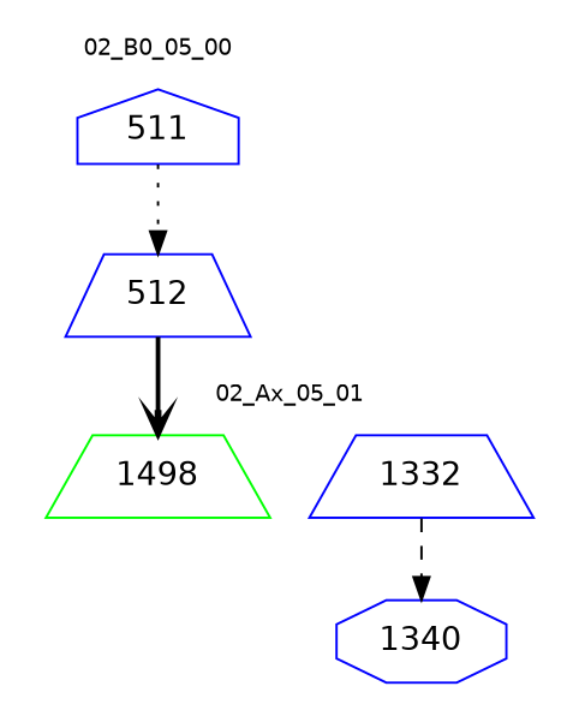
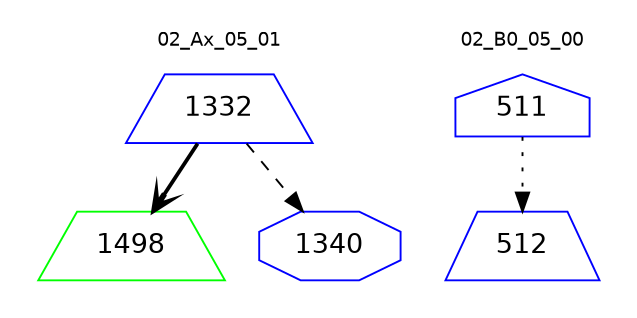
  digraph {
    fontname="DejaVu Sans"
    node [color=blue fontname="DejaVu Sans" shape=trapezium]
    edge [arrowhead=normal color=black fontname="DejaVu Sans"]
    n1 [label=1332]
    n2 [color=green label=1498]
    n3 [label=1340 shape=octagon]
    n4 [label=511 shape=house]
    n5 [label=512]
    subgraph cluster_1 {
      color=white
      fontsize=10
      label="02_Ax_05_01"
      n1
      n2
      n3
    }
    subgraph cluster_2 {
      color=white
      fontsize=10
      label="02_B0_05_00"
      n4
      n5
    }
-   n5 -> n2 [arrowhead=vee style=bold]
+   n1 -> n2 [arrowhead=vee style=bold]
    n1 -> n3 [style=dashed]
    n4 -> n5 [style=dotted]
  }
